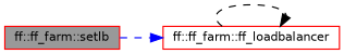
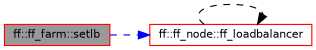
  digraph {
    rankdir=LR
    node [color=red fontname=Helvetica fontsize=10 shape=box style=filled]
    edge [fontname=Helvetica fontsize=10 labelfontname=Helvetica labelfontsize=10 style=dashed]
    n1 [fillcolor=grey60 fontcolor=black height=0.2 label="ff::ff_farm::setlb" width=0.4]
-   n2 [fillcolor=white height=0.2 label="ff::ff_farm::ff_loadbalancer" width=0.4]
+   n2 [fillcolor=white height=0.2 label="ff::ff_node::ff_loadbalancer" width=0.4]
    n1 -> n2 [color=blue]
    n2 -> n2 [color=black]
  }
